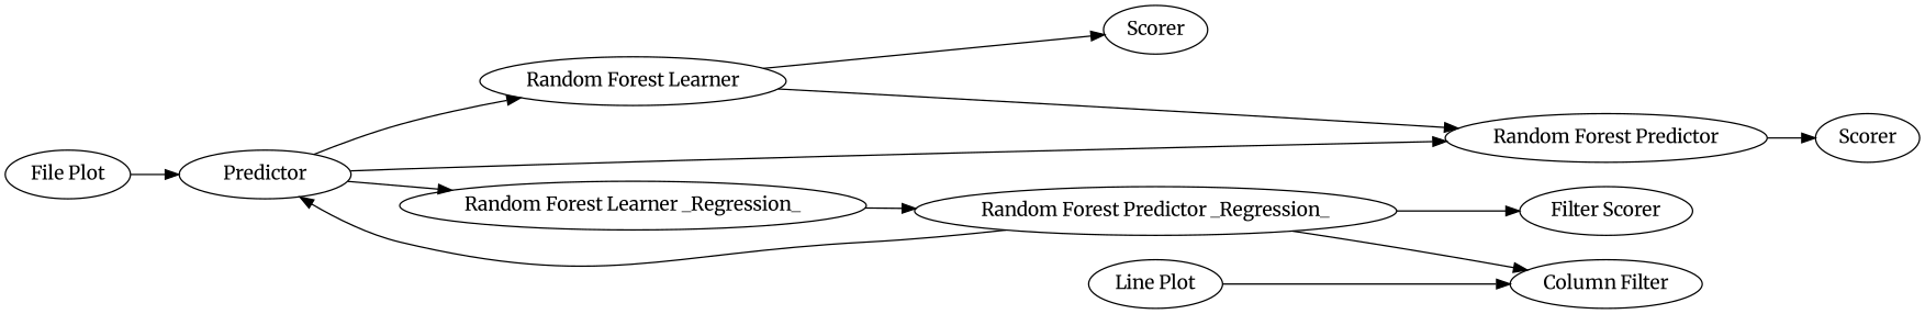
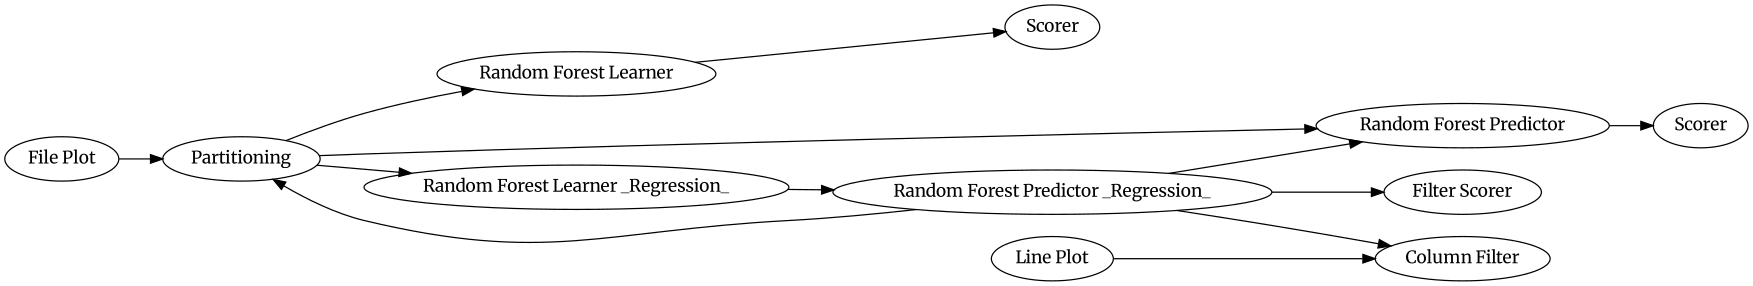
  digraph {
    fontname=Merriweather
    rankdir=LR
    node [fontname=Merriweather]
    edge [fontname=Merriweather]
    n1 [label="Random Forest Learner"]
    n2 [label="Random Forest Predictor"]
    n3 [label=Scorer]
    n4 [label=Scorer]
-   n5 [label=Predictor]
+   n5 [label=Partitioning]
    n6 [label="Random Forest Learner _Regression_"]
    n7 [label="Random Forest Predictor _Regression_"]
    n8 [label="Filter Scorer"]
    n9 [label="Column Filter"]
    n10 [label="File Plot"]
    n11 [label="Line Plot"]
-   n1 -> n2
+   n7 -> n2
    n1 -> n3
    n2 -> n4
    n5 -> n1
    n5 -> n2
    n5 -> n6
    n6 -> n7
    n7 -> n5
    n7 -> n8
    n7 -> n9
    n10 -> n5
    n11 -> n9
  }
